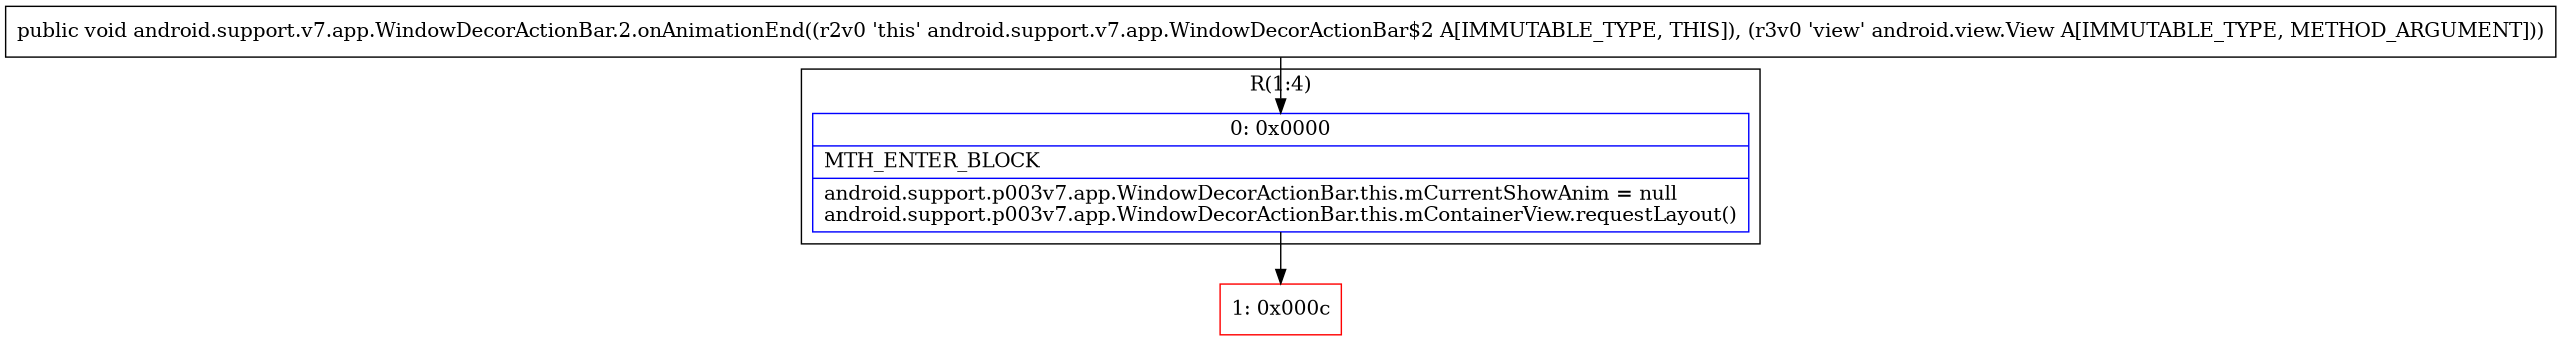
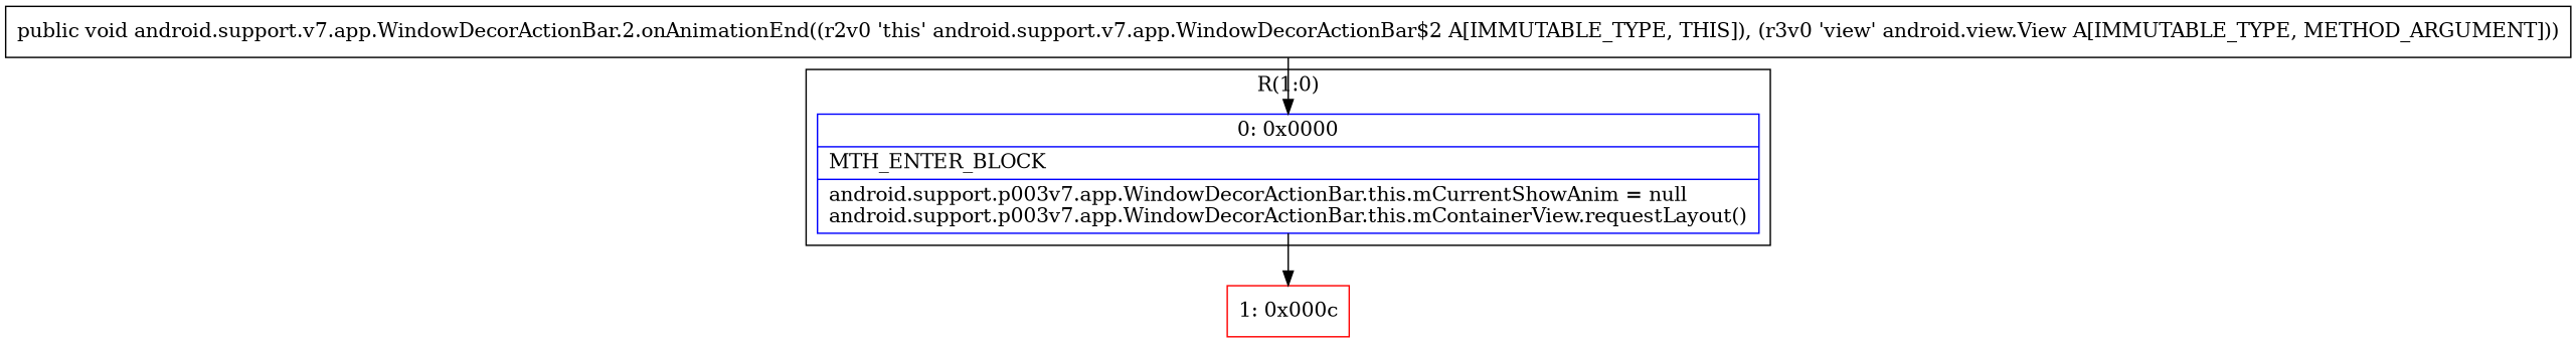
  digraph {
    node [shape=record]
    n1 [color=blue label="{0\:\ 0x0000|MTH_ENTER_BLOCK\l|android.support.p003v7.app.WindowDecorActionBar.this.mCurrentShowAnim = null\landroid.support.p003v7.app.WindowDecorActionBar.this.mContainerView.requestLayout()\l}"]
    n2 [color=red label="{1\:\ 0x000c}"]
    n3 [label="{public void android.support.v7.app.WindowDecorActionBar.2.onAnimationEnd((r2v0 'this' android.support.v7.app.WindowDecorActionBar$2 A[IMMUTABLE_TYPE, THIS]), (r3v0 'view' android.view.View A[IMMUTABLE_TYPE, METHOD_ARGUMENT])) }"]
    subgraph cluster_1 {
-     label="R(1:4)"
+     label="R(1:0)"
      n1
    }
    n1 -> n2
    n3 -> n1
  }
